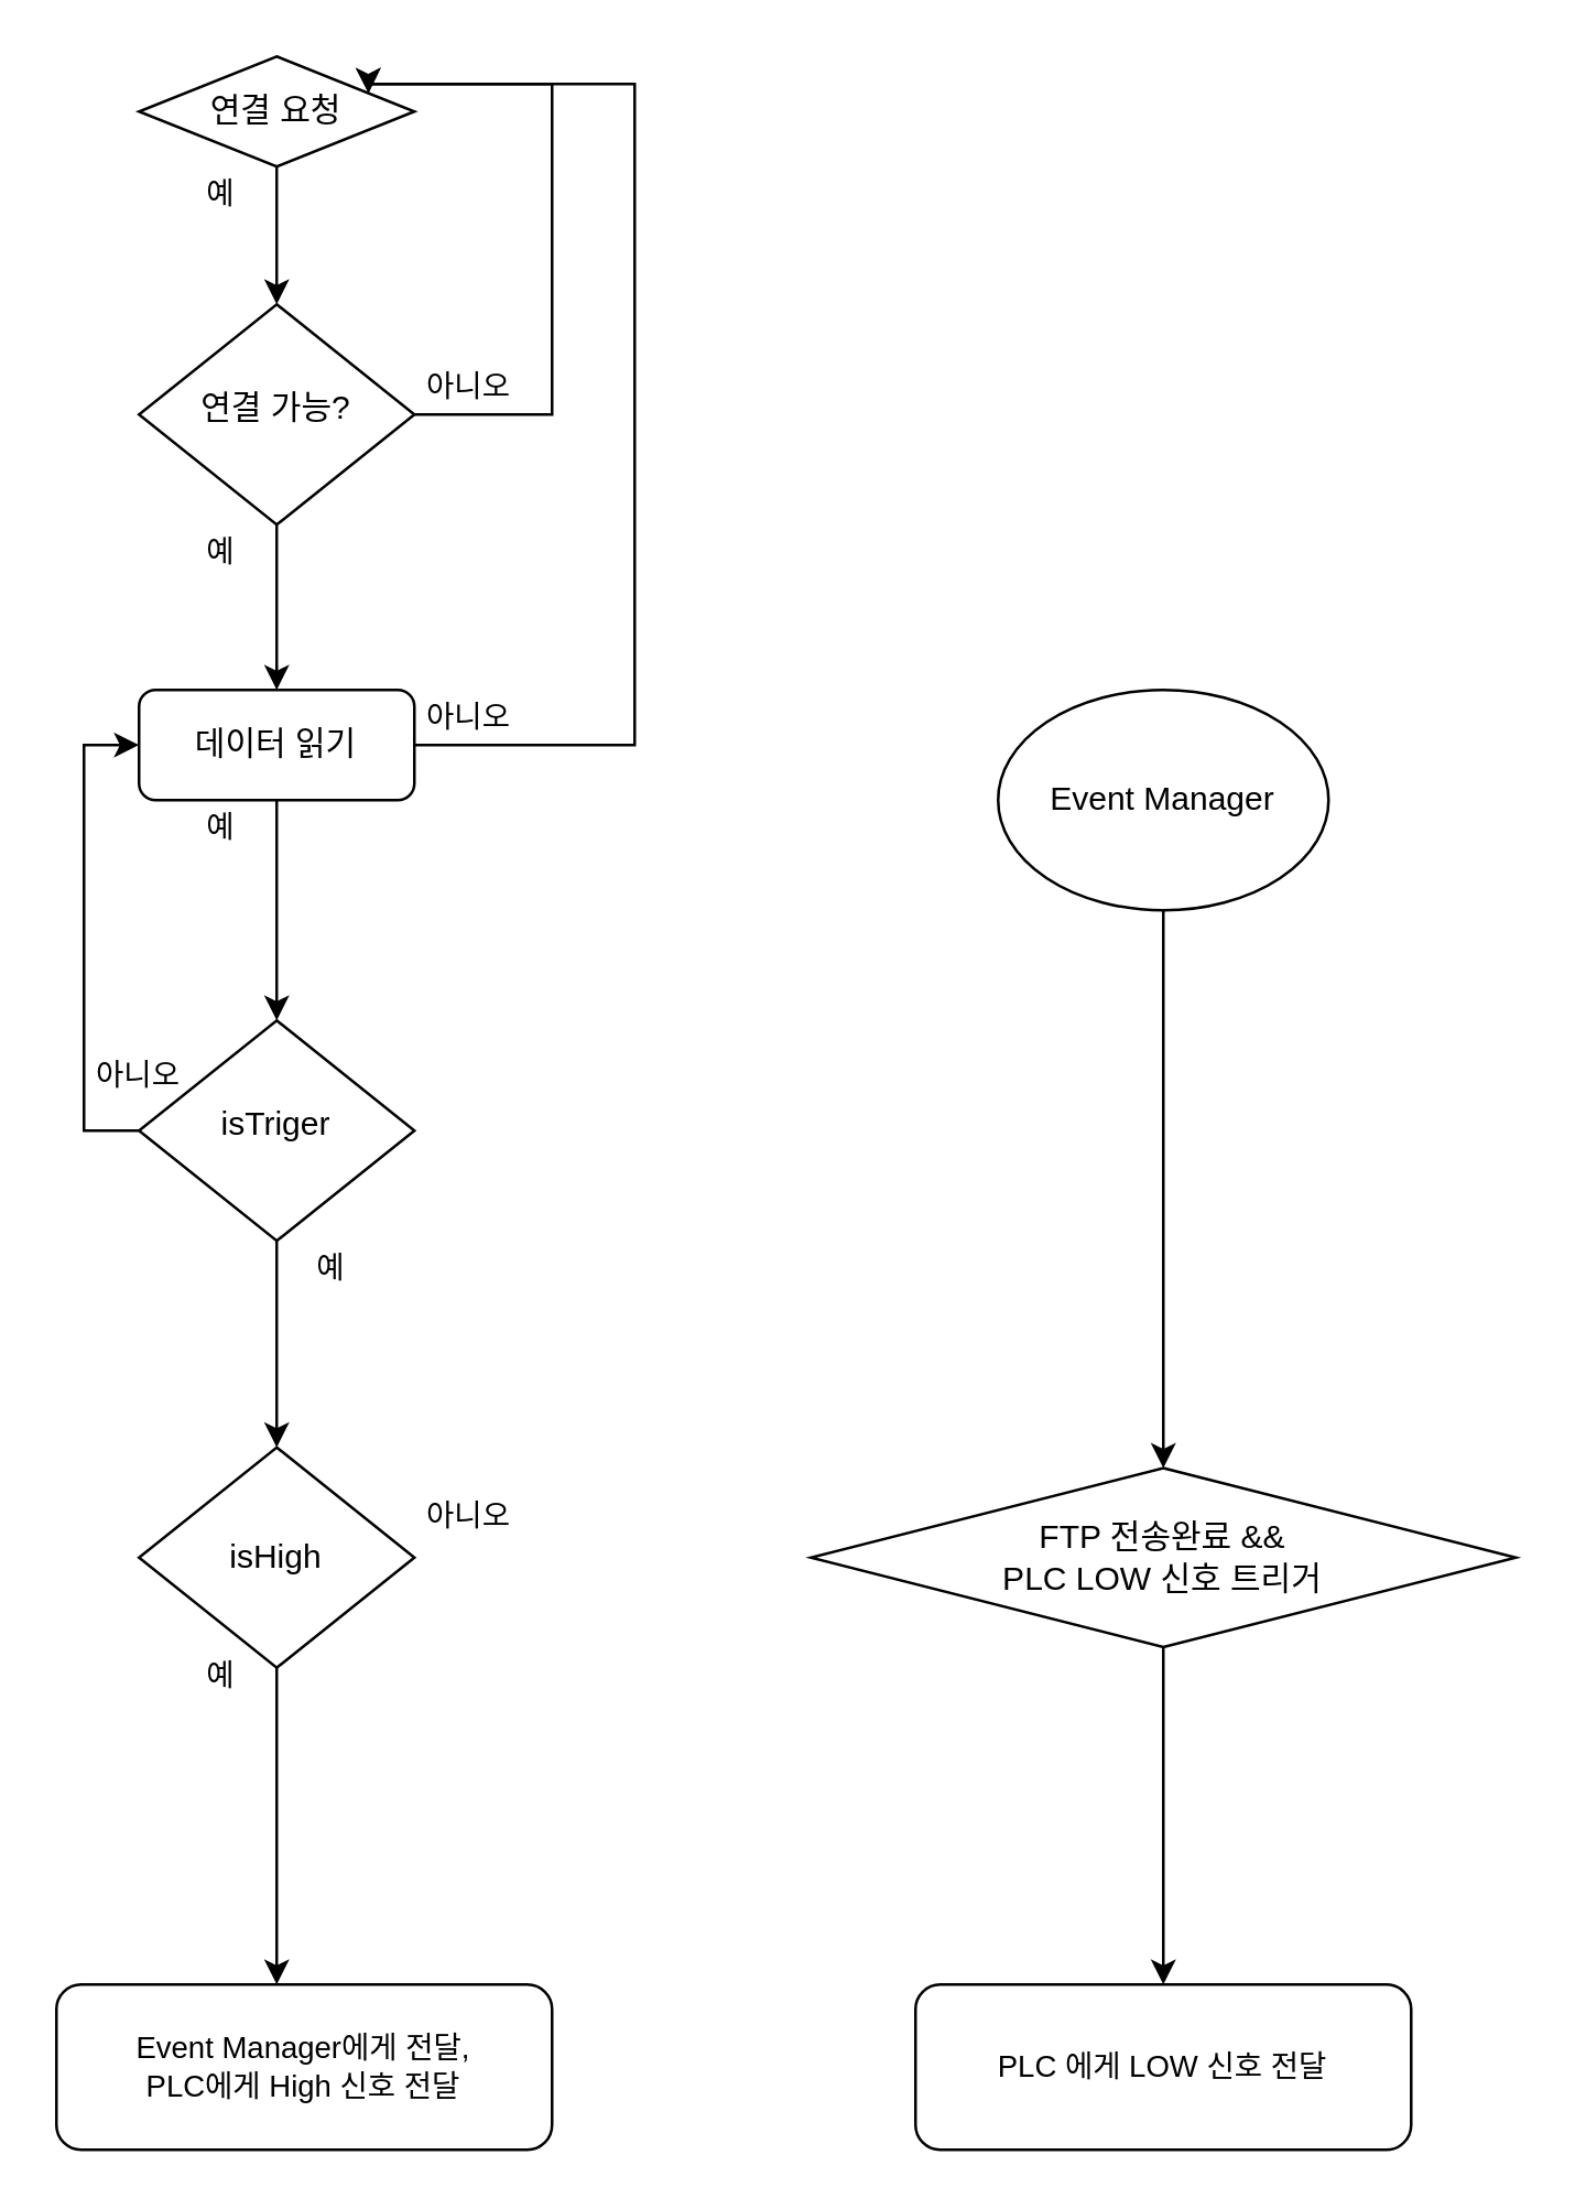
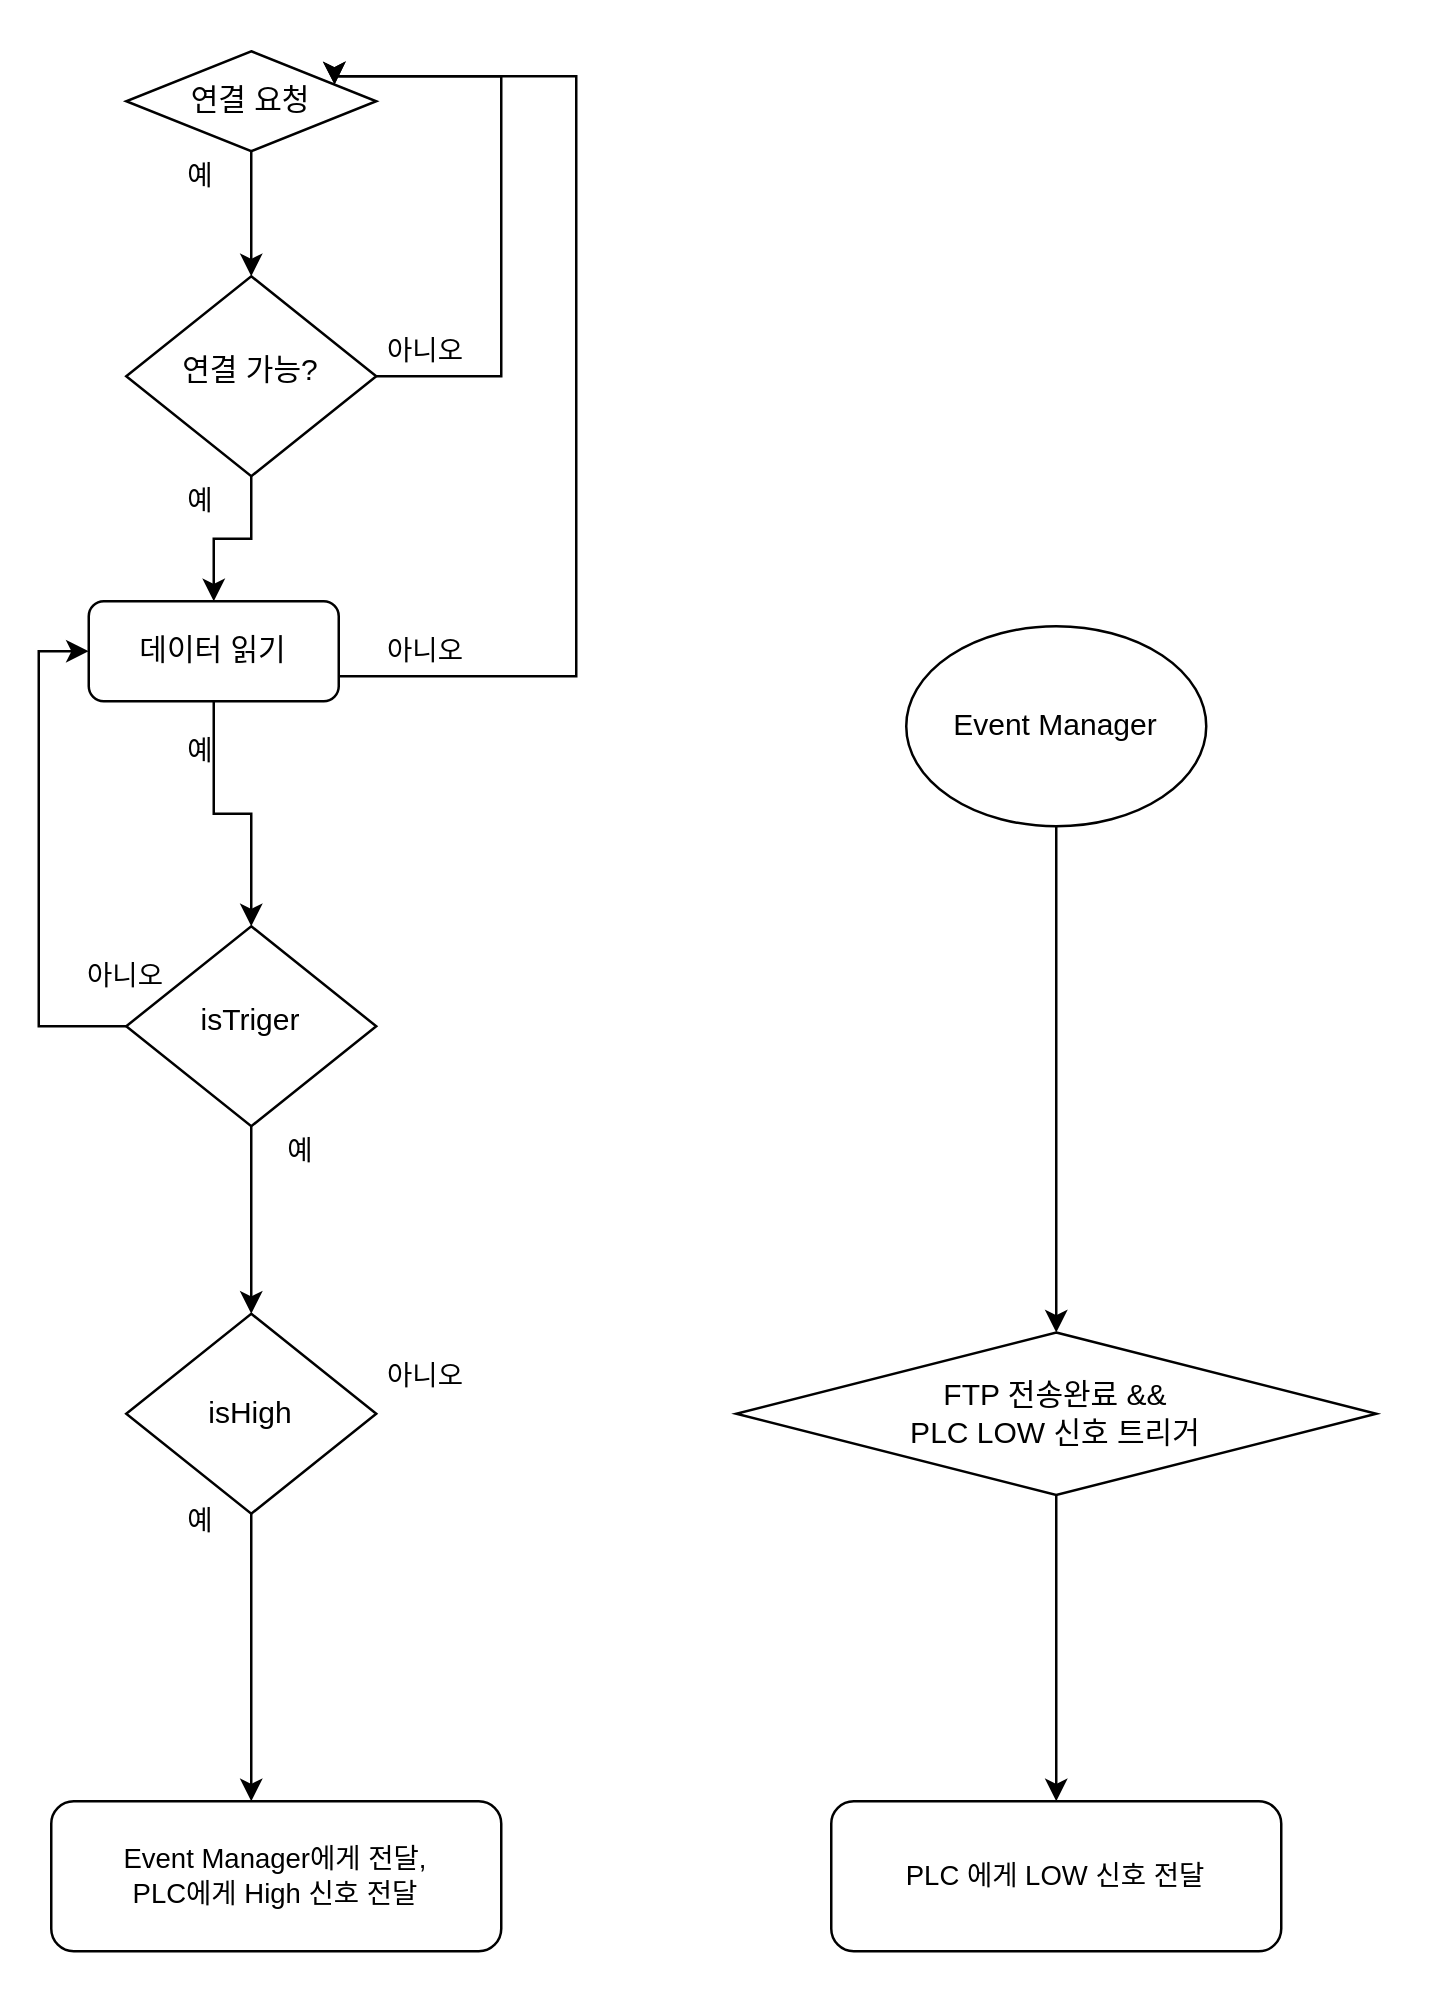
  <mxCell id="0" />
  <mxCell id="1" parent="0" />
  <mxCell id="2" style="edgeStyle=orthogonalEdgeStyle;rounded=0;orthogonalLoop=1;jettySize=auto;html=1;entryX=0.5;entryY=0;entryDx=0;entryDy=0;fontSize=11;" edge="1" parent="1" source="3" target="6"><mxGeometry relative="1" as="geometry" /></mxCell>
  <mxCell id="3" value="연결 요청" style="rhombus;whiteSpace=wrap;html=1;fontSize=12;glass=0;strokeWidth=1;shadow=0;" parent="1" vertex="1"><mxGeometry x="50" y="20" width="100" height="40" as="geometry" /></mxCell>
  <mxCell id="4" style="edgeStyle=orthogonalEdgeStyle;rounded=0;orthogonalLoop=1;jettySize=auto;html=1;entryX=0.5;entryY=0;entryDx=0;entryDy=0;fontSize=11;" edge="1" parent="1" source="6" target="12"><mxGeometry relative="1" as="geometry" /></mxCell>
  <mxCell id="5" style="edgeStyle=orthogonalEdgeStyle;rounded=0;orthogonalLoop=1;jettySize=auto;html=1;entryX=1;entryY=0.25;entryDx=0;entryDy=0;fontSize=11;" edge="1" parent="1" source="6" target="3"><mxGeometry relative="1" as="geometry"><Array as="points"><mxPoint x="200" y="150" /><mxPoint x="200" y="30" /></Array></mxGeometry></mxCell>
  <mxCell id="6" value="연결 가능?" style="rhombus;whiteSpace=wrap;html=1;shadow=0;fontFamily=Helvetica;fontSize=12;align=center;strokeWidth=1;spacing=6;spacingTop=-4;" parent="1" vertex="1"><mxGeometry x="50" y="110" width="100" height="80" as="geometry" /></mxCell>
  <mxCell id="7" style="edgeStyle=orthogonalEdgeStyle;rounded=0;orthogonalLoop=1;jettySize=auto;html=1;exitX=0;exitY=0.5;exitDx=0;exitDy=0;entryX=0;entryY=0.5;entryDx=0;entryDy=0;fontSize=11;" edge="1" parent="1" source="9" target="12"><mxGeometry relative="1" as="geometry" /></mxCell>
  <mxCell id="8" style="edgeStyle=orthogonalEdgeStyle;rounded=0;orthogonalLoop=1;jettySize=auto;html=1;entryX=0.5;entryY=0;entryDx=0;entryDy=0;fontSize=11;" edge="1" parent="1" source="9" target="22"><mxGeometry relative="1" as="geometry" /></mxCell>
  <mxCell id="9" value="isTriger" style="rhombus;whiteSpace=wrap;html=1;shadow=0;fontFamily=Helvetica;fontSize=12;align=center;strokeWidth=1;spacing=6;spacingTop=-4;" vertex="1" parent="1"><mxGeometry x="50" y="370" width="100" height="80" as="geometry" /></mxCell>
  <mxCell id="10" style="edgeStyle=orthogonalEdgeStyle;rounded=0;orthogonalLoop=1;jettySize=auto;html=1;entryX=1;entryY=0.25;entryDx=0;entryDy=0;fontSize=11;" edge="1" parent="1" source="12" target="3"><mxGeometry relative="1" as="geometry"><Array as="points"><mxPoint x="230" y="270" /><mxPoint x="230" y="30" /></Array></mxGeometry></mxCell>
  <mxCell id="11" style="edgeStyle=orthogonalEdgeStyle;rounded=0;orthogonalLoop=1;jettySize=auto;html=1;entryX=0.5;entryY=0;entryDx=0;entryDy=0;fontSize=11;" edge="1" parent="1" source="12" target="9"><mxGeometry relative="1" as="geometry" /></mxCell>
- <mxCell id="12" value="데이터 읽기" style="rounded=1;whiteSpace=wrap;html=1;fontSize=12;glass=0;strokeWidth=1;shadow=0;" vertex="1" parent="1"><mxGeometry x="50" y="250" width="100" height="40" as="geometry" /></mxCell>
+ <mxCell id="12" value="데이터 읽기" style="rounded=1;whiteSpace=wrap;html=1;fontSize=12;glass=0;strokeWidth=1;shadow=0;" vertex="1" parent="1"><mxGeometry x="35" y="240" width="100" height="40" as="geometry" /></mxCell>
  <mxCell id="13" value="예" style="text;html=1;strokeColor=none;fillColor=none;align=center;verticalAlign=middle;whiteSpace=wrap;rounded=0;fontSize=11;" vertex="1" parent="1"><mxGeometry x="60" y="290" width="40" height="20" as="geometry" /></mxCell>
  <mxCell id="14" value="예" style="text;html=1;strokeColor=none;fillColor=none;align=center;verticalAlign=middle;whiteSpace=wrap;rounded=0;fontSize=11;" vertex="1" parent="1"><mxGeometry x="60" y="190" width="40" height="20" as="geometry" /></mxCell>
  <mxCell id="15" value="예" style="text;html=1;strokeColor=none;fillColor=none;align=center;verticalAlign=middle;whiteSpace=wrap;rounded=0;fontSize=11;" vertex="1" parent="1"><mxGeometry x="60" y="60" width="40" height="20" as="geometry" /></mxCell>
  <mxCell id="16" value="아니오" style="text;html=1;strokeColor=none;fillColor=none;align=center;verticalAlign=middle;whiteSpace=wrap;rounded=0;fontSize=11;" vertex="1" parent="1"><mxGeometry x="150" y="250" width="40" height="20" as="geometry" /></mxCell>
  <mxCell id="17" value="아니오" style="text;html=1;strokeColor=none;fillColor=none;align=center;verticalAlign=middle;whiteSpace=wrap;rounded=0;fontSize=11;" vertex="1" parent="1"><mxGeometry x="150" y="130" width="40" height="20" as="geometry" /></mxCell>
  <mxCell id="18" value="Event Manager에게 전달,&lt;br&gt;PLC에게 High 신호 전달" style="rounded=1;whiteSpace=wrap;html=1;fontSize=11;" vertex="1" parent="1"><mxGeometry x="20" y="720" width="180" height="60" as="geometry" /></mxCell>
  <mxCell id="19" value="예" style="text;html=1;strokeColor=none;fillColor=none;align=center;verticalAlign=middle;whiteSpace=wrap;rounded=0;fontSize=11;" vertex="1" parent="1"><mxGeometry x="100" y="450" width="40" height="20" as="geometry" /></mxCell>
  <mxCell id="20" value="PLC 에게 LOW 신호 전달" style="rounded=1;whiteSpace=wrap;html=1;fontSize=11;" vertex="1" parent="1"><mxGeometry x="332" y="720" width="180" height="60" as="geometry" /></mxCell>
  <mxCell id="21" style="edgeStyle=orthogonalEdgeStyle;rounded=0;orthogonalLoop=1;jettySize=auto;html=1;fontSize=11;" edge="1" parent="1" source="22"><mxGeometry relative="1" as="geometry"><mxPoint x="100" y="720" as="targetPoint" /></mxGeometry></mxCell>
  <mxCell id="22" value="isHigh" style="rhombus;whiteSpace=wrap;html=1;fontSize=12;" vertex="1" parent="1"><mxGeometry x="50" y="525" width="100" height="80" as="geometry" /></mxCell>
  <mxCell id="23" style="edgeStyle=orthogonalEdgeStyle;rounded=0;orthogonalLoop=1;jettySize=auto;html=1;entryX=0.5;entryY=0;entryDx=0;entryDy=0;fontSize=12;" edge="1" parent="1" source="24" target="26"><mxGeometry relative="1" as="geometry" /></mxCell>
  <mxCell id="24" value="Event Manager" style="ellipse;whiteSpace=wrap;html=1;fontSize=12;" vertex="1" parent="1"><mxGeometry x="362" y="250" width="120" height="80" as="geometry" /></mxCell>
  <mxCell id="25" style="edgeStyle=orthogonalEdgeStyle;rounded=0;orthogonalLoop=1;jettySize=auto;html=1;entryX=0.5;entryY=0;entryDx=0;entryDy=0;fontSize=12;" edge="1" parent="1" source="26" target="20"><mxGeometry relative="1" as="geometry" /></mxCell>
  <mxCell id="26" value="FTP 전송완료 &amp;amp;&amp;amp;&lt;br&gt;PLC LOW 신호 트리거" style="rhombus;whiteSpace=wrap;html=1;fontSize=12;" vertex="1" parent="1"><mxGeometry x="294" y="532.5" width="256" height="65" as="geometry" /></mxCell>
  <mxCell id="27" value="아니오" style="text;html=1;strokeColor=none;fillColor=none;align=center;verticalAlign=middle;whiteSpace=wrap;rounded=0;fontSize=11;" vertex="1" parent="1"><mxGeometry x="30" y="380" width="40" height="20" as="geometry" /></mxCell>
  <mxCell id="28" value="예" style="text;html=1;strokeColor=none;fillColor=none;align=center;verticalAlign=middle;whiteSpace=wrap;rounded=0;fontSize=11;" vertex="1" parent="1"><mxGeometry x="60" y="597.5" width="40" height="20" as="geometry" /></mxCell>
  <mxCell id="29" value="아니오" style="text;html=1;strokeColor=none;fillColor=none;align=center;verticalAlign=middle;whiteSpace=wrap;rounded=0;fontSize=11;" vertex="1" parent="1"><mxGeometry x="150" y="540" width="40" height="20" as="geometry" /></mxCell>
